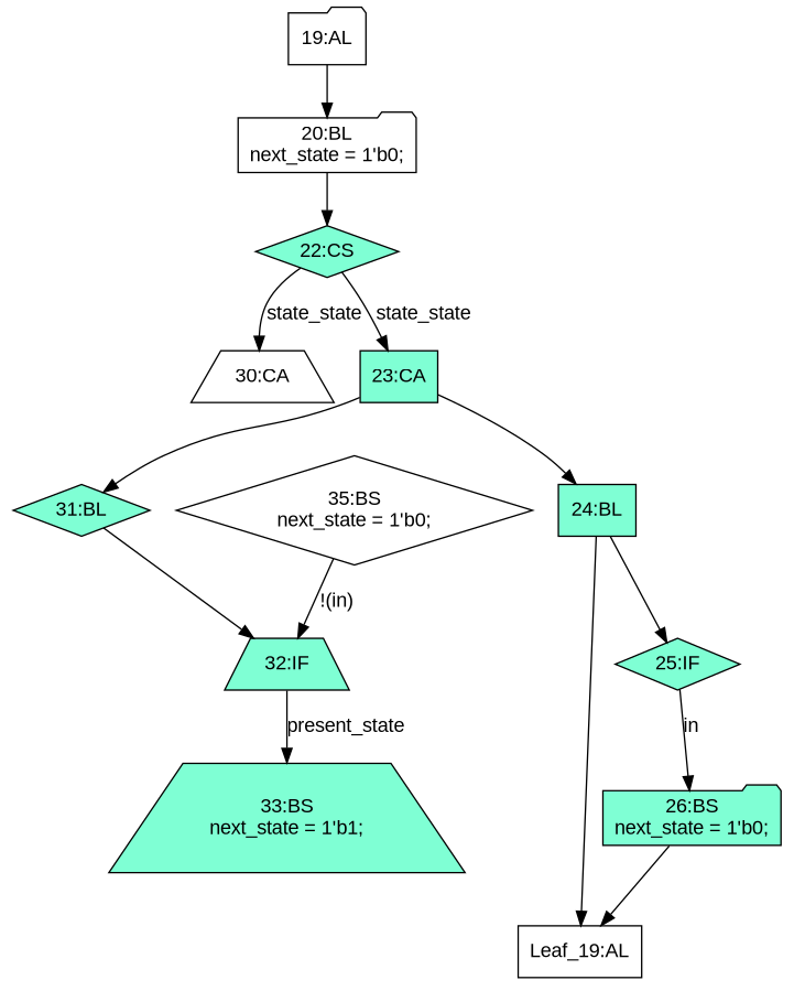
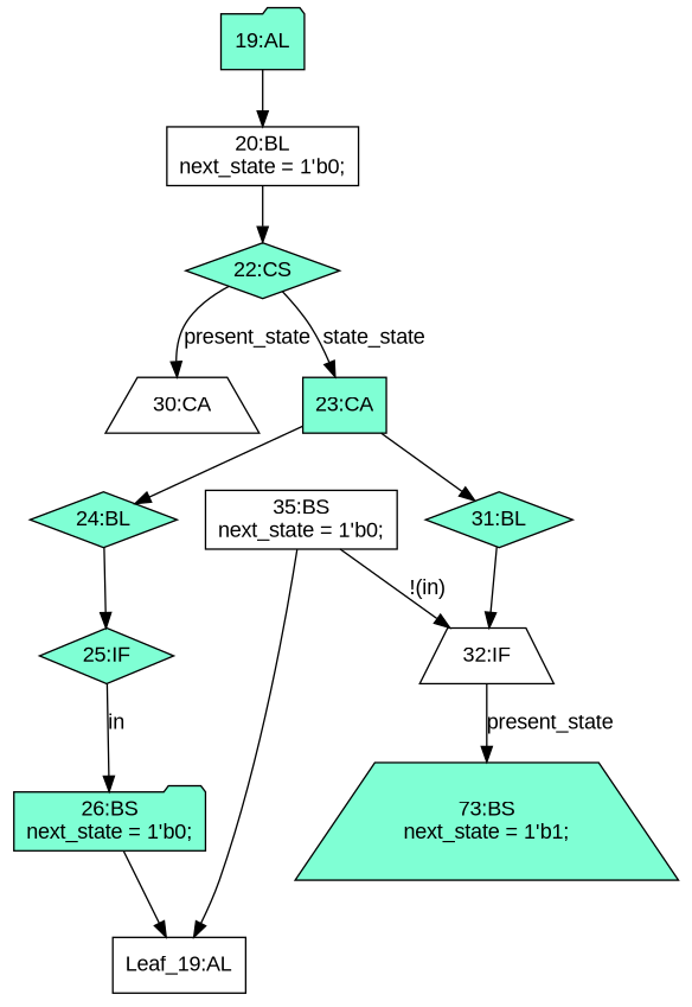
  strict digraph {
    fontname="Liberation Sans"
    node [fillcolor=aquamarine fontname="Liberation Sans" shape=diamond style=filled statements="[]" typ=Block]
    edge [cond="[]" fontname="Liberation Sans" lineno=None]
    n1 [def_var="['next_state']" fillcolor=white label="Leaf_19:AL" shape=box statements="" typ=""]
-   n2 [ast="<pyverilog.vparser.ast.Block object at 0x7fe35498a850>" label="24:BL" shape=box]
+   n2 [ast="<pyverilog.vparser.ast.Block object at 0x7fe35498a850>" label="24:BL"]
    n3 [ast="<pyverilog.vparser.ast.IfStatement object at 0x7fe35498a890>" label="25:IF" typ=IfStatement]
    n4 [ast="<pyverilog.vparser.ast.BlockingSubstitution object at 0x7fe35498a950>" label="26:BS\nnext_state = 1'b0;" shape=folder statements="[<pyverilog.vparser.ast.BlockingSubstitution object at 0x7fe35498a950>]" typ=BlockingSubstitution]
    n5 [ast="<pyverilog.vparser.ast.Case object at 0x7fe35498aad0>" fillcolor=white label="30:CA" shape=trapezium typ=Case]
    n6 [ast="<pyverilog.vparser.ast.Block object at 0x7fe35498ab50>" label="31:BL"]
-   n7 [ast="<pyverilog.vparser.ast.IfStatement object at 0x7fe35498ab90>" label="32:IF" shape=trapezium typ=IfStatement]
-   n8 [ast="<pyverilog.vparser.ast.BlockingSubstitution object at 0x7fe35498ad10>" label="33:BS\nnext_state = 1'b1;" shape=trapezium statements="[<pyverilog.vparser.ast.BlockingSubstitution object at 0x7fe35498ad10>]" typ=BlockingSubstitution]
-   n9 [ast="<pyverilog.vparser.ast.BlockingSubstitution object at 0x7fe35498abd0>" fillcolor=white label="35:BS\nnext_state = 1'b0;" statements="[<pyverilog.vparser.ast.BlockingSubstitution object at 0x7fe35498abd0>]" typ=BlockingSubstitution]
-   n10 [ast="<pyverilog.vparser.ast.Block object at 0x7fe3550e6b50>" fillcolor=white label="20:BL\nnext_state = 1'b0;" shape=folder statements="[<pyverilog.vparser.ast.BlockingSubstitution object at 0x7fe35498aed0>]"]
+   n7 [ast="<pyverilog.vparser.ast.IfStatement object at 0x7fe35498ab90>" fillcolor=white label="32:IF" shape=trapezium typ=IfStatement]
+   n8 [ast="<pyverilog.vparser.ast.BlockingSubstitution object at 0x7fe35498ad10>" label="73:BS\nnext_state = 1'b1;" shape=trapezium statements="[<pyverilog.vparser.ast.BlockingSubstitution object at 0x7fe35498ad10>]" typ=BlockingSubstitution]
+   n9 [ast="<pyverilog.vparser.ast.BlockingSubstitution object at 0x7fe35498abd0>" fillcolor=white label="35:BS\nnext_state = 1'b0;" shape=box statements="[<pyverilog.vparser.ast.BlockingSubstitution object at 0x7fe35498abd0>]" typ=BlockingSubstitution]
+   n10 [ast="<pyverilog.vparser.ast.Block object at 0x7fe3550e6b50>" fillcolor=white label="20:BL\nnext_state = 1'b0;" shape=box statements="[<pyverilog.vparser.ast.BlockingSubstitution object at 0x7fe35498aed0>]"]
    n11 [ast="<pyverilog.vparser.ast.CaseStatement object at 0x7fe3550e6290>" label="22:CS" typ=CaseStatement]
    n12 [ast="<pyverilog.vparser.ast.Case object at 0x7fe3550e6210>" label="23:CA" shape=box typ=Case]
-   n13 [ast="<pyverilog.vparser.ast.Always object at 0x7fe35498af50>" clk_sens=False fillcolor=white label="19:AL" sens="['in', 'present_state']" shape=folder typ=Always use_var="['present_state', 'in']"]
+   n13 [ast="<pyverilog.vparser.ast.Always object at 0x7fe35498af50>" clk_sens=False label="19:AL" sens="['in', 'present_state']" shape=folder typ=Always use_var="['present_state', 'in']"]
    n2 -> n3
    n3 -> n4 [cond="['in']" label=in lineno=25]
    n4 -> n1
    n6 -> n7
    n7 -> n8 [cond="['in']" label=present_state lineno=32]
-   n2 -> n1
+   n9 -> n1
    n9 -> n7 [cond="['in']" label="!(in)" lineno=32]
    n10 -> n11
-   n11 -> n5 [cond="['present_state']" label=state_state lineno=22]
+   n11 -> n5 [cond="['present_state']" label=present_state lineno=22]
    n11 -> n12 [cond="['present_state']" label=state_state lineno=22]
    n12 -> n2
    n12 -> n6
    n13 -> n10
  }
